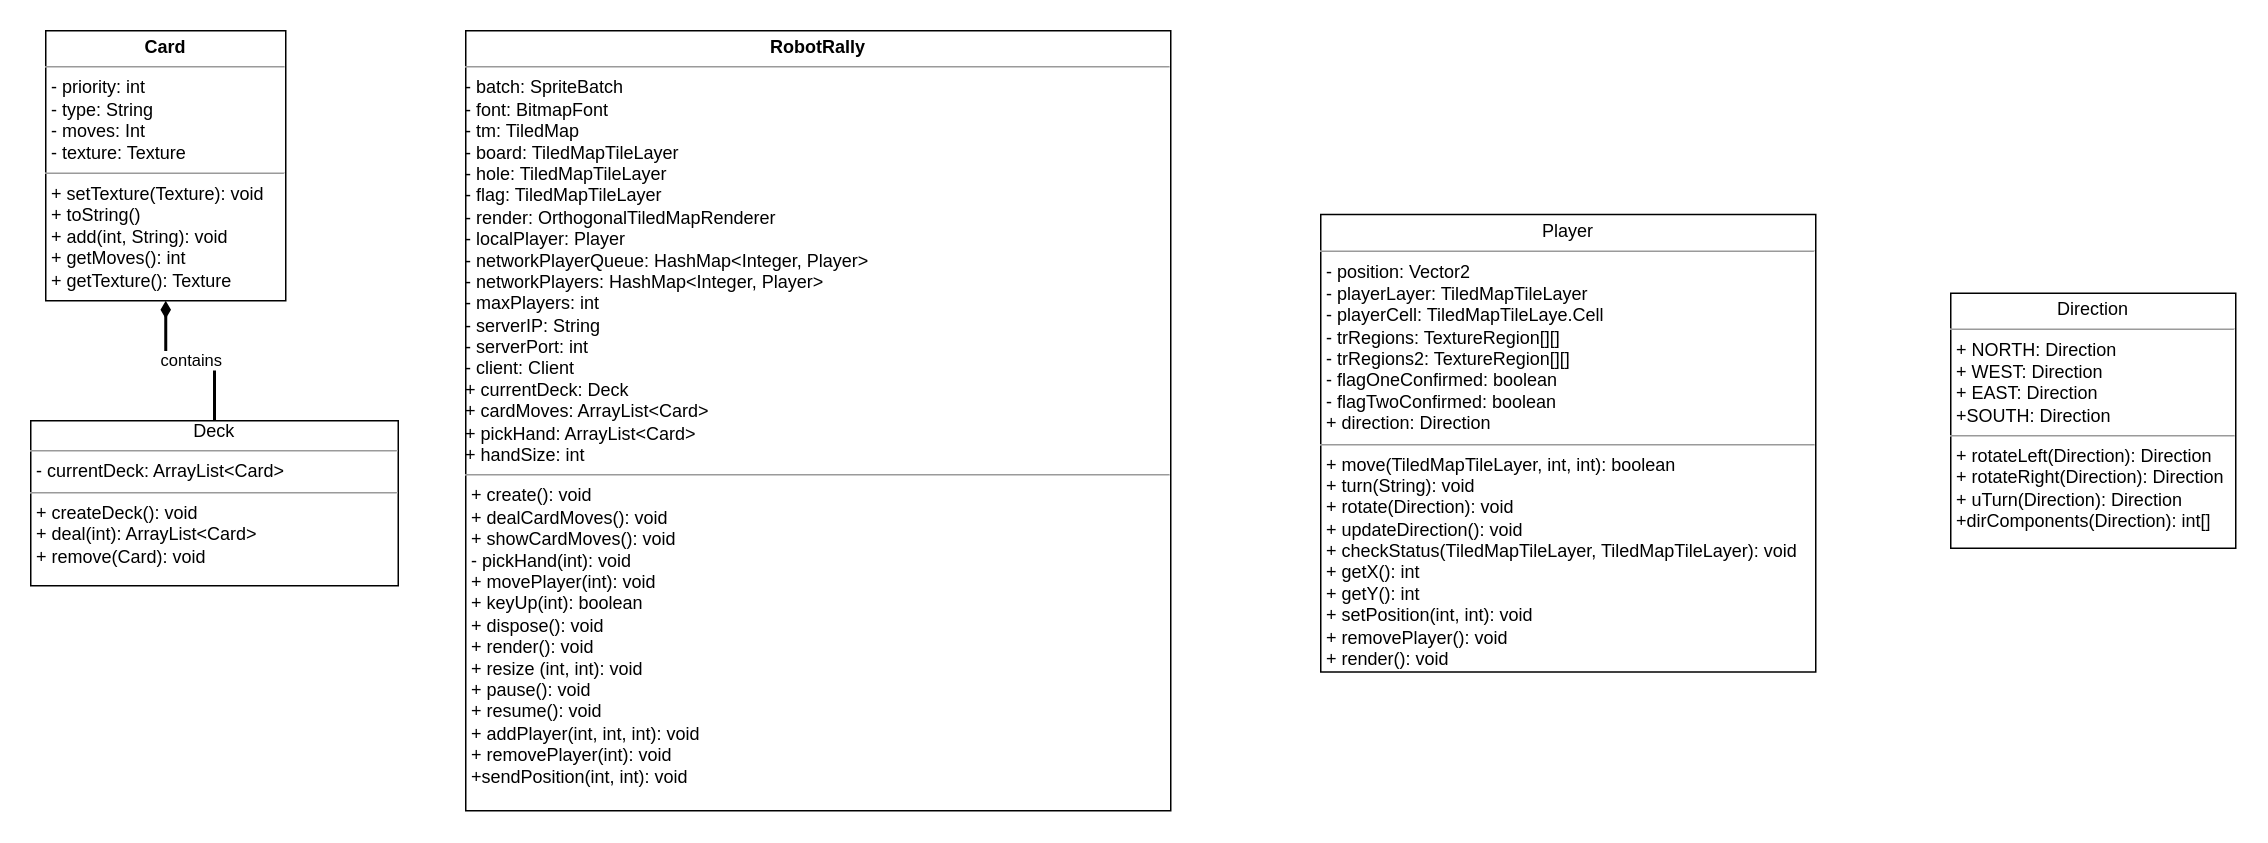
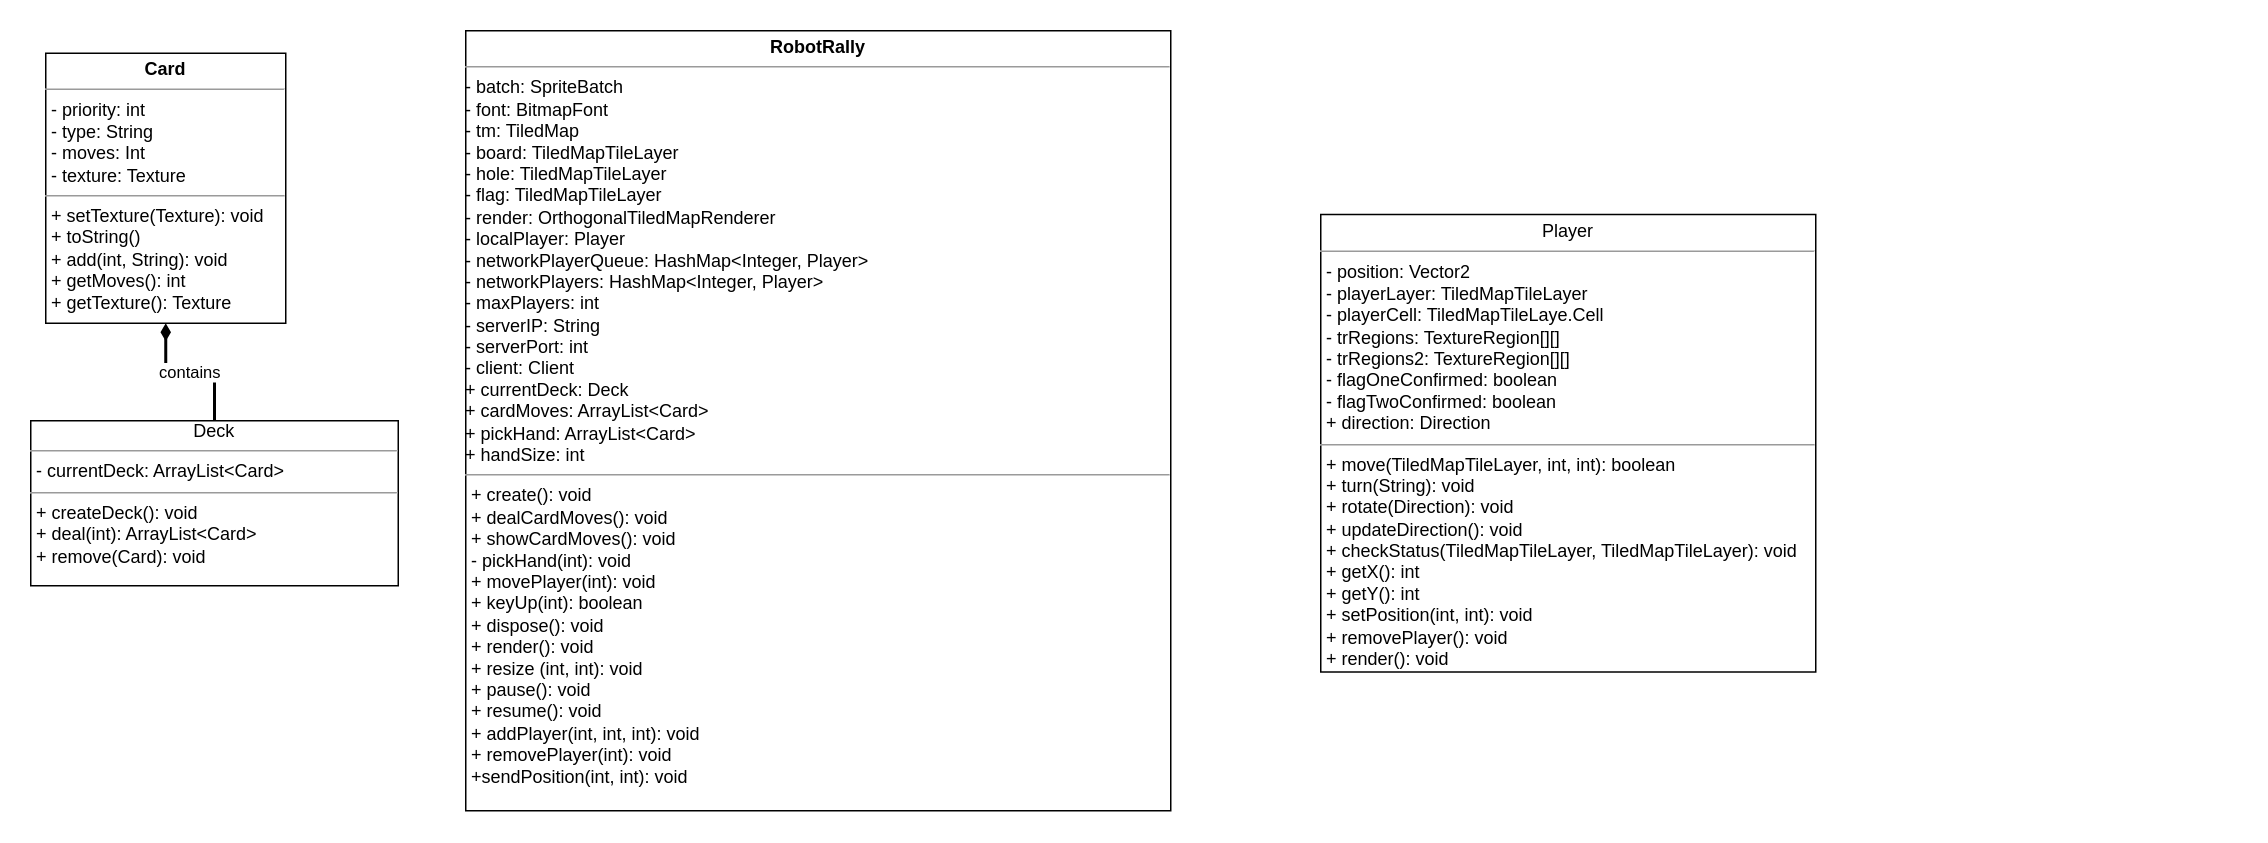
  <mxCell id="0" />
  <mxCell id="1" parent="0" />
- <mxCell id="2" value="&lt;p style=&quot;margin: 0px ; margin-top: 4px ; text-align: center&quot;&gt;&lt;b&gt;Card&lt;/b&gt;&lt;/p&gt;&lt;hr size=&quot;1&quot;&gt;&lt;p style=&quot;margin: 0px ; margin-left: 4px&quot;&gt;- priority: int&lt;/p&gt;&lt;p style=&quot;margin: 0px ; margin-left: 4px&quot;&gt;- type: String&lt;/p&gt;&lt;p style=&quot;margin: 0px ; margin-left: 4px&quot;&gt;- moves: Int&lt;/p&gt;&lt;p style=&quot;margin: 0px ; margin-left: 4px&quot;&gt;- texture: Texture&lt;br&gt;&lt;/p&gt;&lt;hr size=&quot;1&quot;&gt;&lt;p style=&quot;margin: 0px ; margin-left: 4px&quot;&gt;+ setTexture(Texture): void&lt;/p&gt;&lt;p style=&quot;margin: 0px ; margin-left: 4px&quot;&gt;+ toString()&lt;/p&gt;&lt;p style=&quot;margin: 0px ; margin-left: 4px&quot;&gt;+ add(int, String): void&lt;/p&gt;&lt;p style=&quot;margin: 0px ; margin-left: 4px&quot;&gt;+ getMoves(): int&lt;br&gt;&lt;/p&gt;&lt;p style=&quot;margin: 0px ; margin-left: 4px&quot;&gt;+ getTexture(): Texture&lt;br&gt;&lt;/p&gt;" style="verticalAlign=top;align=left;overflow=fill;fontSize=12;fontFamily=Helvetica;html=1;" vertex="1" parent="1"><mxGeometry x="30" y="20" width="160" height="180" as="geometry" /></mxCell>
+ <mxCell id="2" value="&lt;p style=&quot;margin: 0px ; margin-top: 4px ; text-align: center&quot;&gt;&lt;b&gt;Card&lt;/b&gt;&lt;/p&gt;&lt;hr size=&quot;1&quot;&gt;&lt;p style=&quot;margin: 0px ; margin-left: 4px&quot;&gt;- priority: int&lt;/p&gt;&lt;p style=&quot;margin: 0px ; margin-left: 4px&quot;&gt;- type: String&lt;/p&gt;&lt;p style=&quot;margin: 0px ; margin-left: 4px&quot;&gt;- moves: Int&lt;/p&gt;&lt;p style=&quot;margin: 0px ; margin-left: 4px&quot;&gt;- texture: Texture&lt;br&gt;&lt;/p&gt;&lt;hr size=&quot;1&quot;&gt;&lt;p style=&quot;margin: 0px ; margin-left: 4px&quot;&gt;+ setTexture(Texture): void&lt;/p&gt;&lt;p style=&quot;margin: 0px ; margin-left: 4px&quot;&gt;+ toString()&lt;/p&gt;&lt;p style=&quot;margin: 0px ; margin-left: 4px&quot;&gt;+ add(int, String): void&lt;/p&gt;&lt;p style=&quot;margin: 0px ; margin-left: 4px&quot;&gt;+ getMoves(): int&lt;br&gt;&lt;/p&gt;&lt;p style=&quot;margin: 0px ; margin-left: 4px&quot;&gt;+ getTexture(): Texture&lt;br&gt;&lt;/p&gt;" style="verticalAlign=top;align=left;overflow=fill;fontSize=12;fontFamily=Helvetica;html=1;" vertex="1" parent="1"><mxGeometry x="30" y="35" width="160" height="180" as="geometry" /></mxCell>
  <mxCell id="3" value="contains" style="edgeStyle=orthogonalEdgeStyle;rounded=0;orthogonalLoop=1;jettySize=auto;html=1;entryX=0.5;entryY=1;entryDx=0;entryDy=0;endArrow=diamondThin;endFill=1;shadow=0;verticalAlign=middle;strokeWidth=2;targetPerimeterSpacing=0;startSize=6;" edge="1" parent="1" source="4" target="2"><mxGeometry relative="1" as="geometry" /></mxCell>
  <mxCell id="4" value="&lt;div align=&quot;center&quot;&gt;Deck&lt;br&gt;&lt;/div&gt;&lt;hr size=&quot;1&quot;&gt;&lt;p style=&quot;margin: 0px ; margin-left: 4px&quot;&gt;- currentDeck: ArrayList&amp;lt;Card&amp;gt;&lt;/p&gt;&lt;hr size=&quot;1&quot;&gt;&lt;p style=&quot;margin: 0px ; margin-left: 4px&quot;&gt;+ createDeck(): void&lt;/p&gt;&lt;p style=&quot;margin: 0px ; margin-left: 4px&quot;&gt;+ deal(int): ArrayList&amp;lt;Card&amp;gt;&lt;/p&gt;&lt;p style=&quot;margin: 0px ; margin-left: 4px&quot;&gt;+ remove(Card): void&lt;br&gt;&lt;/p&gt;" style="verticalAlign=top;align=left;overflow=fill;fontSize=12;fontFamily=Helvetica;html=1;" vertex="1" parent="1"><mxGeometry x="20" y="280" width="245" height="110" as="geometry" /></mxCell>
- <mxCell id="5" value="&lt;p style=&quot;margin: 0px ; margin-top: 4px ; text-align: center&quot;&gt;Direction&lt;/p&gt;&lt;hr size=&quot;1&quot;&gt;&lt;p style=&quot;margin: 0px ; margin-left: 4px&quot;&gt;+ NORTH: Direction&lt;/p&gt;&lt;p style=&quot;margin: 0px ; margin-left: 4px&quot;&gt;+ WEST: Direction&lt;br&gt;&lt;/p&gt;&lt;p style=&quot;margin: 0px ; margin-left: 4px&quot;&gt;+ EAST: Direction&lt;br&gt;&lt;/p&gt;&lt;p style=&quot;margin: 0px ; margin-left: 4px&quot;&gt;+SOUTH: Direction&lt;br&gt;&lt;/p&gt;&lt;hr size=&quot;1&quot;&gt;&lt;p style=&quot;margin: 0px ; margin-left: 4px&quot;&gt;+ rotateLeft(Direction): Direction&lt;/p&gt;&lt;p style=&quot;margin: 0px ; margin-left: 4px&quot;&gt;+ rotateRight(Direction): Direction&lt;/p&gt;&lt;p style=&quot;margin: 0px ; margin-left: 4px&quot;&gt;+ uTurn(Direction): Direction&lt;/p&gt;&lt;p style=&quot;margin: 0px ; margin-left: 4px&quot;&gt;+dirComponents(Direction): int[]&lt;br&gt;&lt;/p&gt;" style="verticalAlign=top;align=left;overflow=fill;fontSize=12;fontFamily=Helvetica;html=1;" vertex="1" parent="1"><mxGeometry x="1300" y="195" width="190" height="170" as="geometry" /></mxCell>
  <mxCell id="6" value="&lt;p style=&quot;margin: 0px ; margin-top: 4px ; text-align: center&quot;&gt;Player&lt;/p&gt;&lt;hr size=&quot;1&quot;&gt;&lt;p style=&quot;margin: 0px ; margin-left: 4px&quot;&gt;- position: Vector2&lt;/p&gt;&lt;p style=&quot;margin: 0px ; margin-left: 4px&quot;&gt;- playerLayer: TiledMapTileLayer&lt;/p&gt;&lt;p style=&quot;margin: 0px ; margin-left: 4px&quot;&gt;- playerCell: TiledMapTileLaye.Cell&lt;/p&gt;&lt;p style=&quot;margin: 0px ; margin-left: 4px&quot;&gt;- trRegions: TextureRegion[][]&lt;/p&gt;&lt;p style=&quot;margin: 0px ; margin-left: 4px&quot;&gt;- trRegions2: TextureRegion[][]&lt;/p&gt;&lt;p style=&quot;margin: 0px ; margin-left: 4px&quot;&gt;- flagOneConfirmed: boolean&lt;/p&gt;&lt;p style=&quot;margin: 0px ; margin-left: 4px&quot;&gt;- flagTwoConfirmed: boolean&lt;/p&gt;&lt;p style=&quot;margin: 0px ; margin-left: 4px&quot;&gt;+ direction: Direction&lt;br&gt;&lt;/p&gt;&lt;hr size=&quot;1&quot;&gt;&lt;p style=&quot;margin: 0px ; margin-left: 4px&quot;&gt;+ move(TiledMapTileLayer, int, int): boolean&lt;/p&gt;&lt;p style=&quot;margin: 0px ; margin-left: 4px&quot;&gt;+ turn(String): void&lt;/p&gt;&lt;p style=&quot;margin: 0px ; margin-left: 4px&quot;&gt;+ rotate(Direction): void&lt;/p&gt;&lt;p style=&quot;margin: 0px ; margin-left: 4px&quot;&gt;+ updateDirection(): void&lt;/p&gt;&lt;p style=&quot;margin: 0px ; margin-left: 4px&quot;&gt;+ checkStatus(TiledMapTileLayer, TiledMapTileLayer): void&lt;/p&gt;&lt;p style=&quot;margin: 0px ; margin-left: 4px&quot;&gt;+ getX(): int&lt;/p&gt;&lt;p style=&quot;margin: 0px ; margin-left: 4px&quot;&gt;+ getY(): int&lt;/p&gt;&lt;p style=&quot;margin: 0px ; margin-left: 4px&quot;&gt;+ setPosition(int, int): void&lt;/p&gt;&lt;p style=&quot;margin: 0px ; margin-left: 4px&quot;&gt;+ removePlayer(): void&lt;/p&gt;&lt;p style=&quot;margin: 0px ; margin-left: 4px&quot;&gt;+ render(): void&lt;br&gt;&lt;/p&gt;" style="verticalAlign=top;align=left;overflow=fill;fontSize=12;fontFamily=Helvetica;html=1;" vertex="1" parent="1"><mxGeometry x="880" y="142.5" width="330" height="305" as="geometry" /></mxCell>
  <mxCell id="7" value="&lt;p style=&quot;margin: 0px ; margin-top: 4px ; text-align: center&quot;&gt;&lt;b&gt;RobotRally&lt;/b&gt;&lt;/p&gt;&lt;hr size=&quot;1&quot;&gt;&lt;div&gt;- batch: SpriteBatch&lt;/div&gt;&lt;div&gt;- font: BitmapFont&lt;/div&gt;&lt;div&gt;- tm: TiledMap&lt;/div&gt;&lt;div&gt;- board: TiledMapTileLayer&lt;/div&gt;&lt;div&gt;- hole: TiledMapTileLayer&lt;/div&gt;&lt;div&gt;- flag: TiledMapTileLayer&lt;/div&gt;&lt;div&gt;- render: OrthogonalTiledMapRenderer&lt;/div&gt;&lt;div&gt;- localPlayer: Player&lt;/div&gt;&lt;div&gt;- networkPlayerQueue: HashMap&amp;lt;Integer, Player&amp;gt;&lt;/div&gt;&lt;div&gt;- networkPlayers: HashMap&amp;lt;Integer, Player&amp;gt;&lt;/div&gt;&lt;div&gt;- maxPlayers: int&lt;/div&gt;&lt;div&gt;- serverIP: String&lt;/div&gt;&lt;div&gt;- serverPort: int&lt;/div&gt;&lt;div&gt;- client: Client&lt;/div&gt;&lt;div&gt;+ currentDeck: Deck&lt;/div&gt;&lt;div&gt;+ cardMoves: ArrayList&amp;lt;Card&amp;gt;&lt;/div&gt;&lt;div&gt;+ pickHand: ArrayList&amp;lt;Card&amp;gt;&lt;/div&gt;&lt;div&gt;+ handSize: int&lt;/div&gt;&lt;hr size=&quot;1&quot;&gt;&lt;p style=&quot;margin: 0px ; margin-left: 4px&quot;&gt;+ create(): void&lt;/p&gt;&lt;p style=&quot;margin: 0px ; margin-left: 4px&quot;&gt;+ dealCardMoves(): void&lt;/p&gt;&lt;p style=&quot;margin: 0px ; margin-left: 4px&quot;&gt;+ showCardMoves(): void&lt;/p&gt;&lt;p style=&quot;margin: 0px ; margin-left: 4px&quot;&gt;- pickHand(int): void&lt;/p&gt;&lt;p style=&quot;margin: 0px ; margin-left: 4px&quot;&gt;+ movePlayer(int): void&lt;/p&gt;&lt;p style=&quot;margin: 0px ; margin-left: 4px&quot;&gt;+ keyUp(int): boolean&lt;/p&gt;&lt;p style=&quot;margin: 0px ; margin-left: 4px&quot;&gt;+ dispose(): void&lt;/p&gt;&lt;p style=&quot;margin: 0px ; margin-left: 4px&quot;&gt;+ render(): void&lt;/p&gt;&lt;p style=&quot;margin: 0px ; margin-left: 4px&quot;&gt;+ resize (int, int): void&lt;/p&gt;&lt;p style=&quot;margin: 0px ; margin-left: 4px&quot;&gt;+ pause(): void&lt;/p&gt;&lt;p style=&quot;margin: 0px ; margin-left: 4px&quot;&gt;+ resume(): void&lt;/p&gt;&lt;p style=&quot;margin: 0px ; margin-left: 4px&quot;&gt;+ addPlayer(int, int, int): void&lt;/p&gt;&lt;p style=&quot;margin: 0px ; margin-left: 4px&quot;&gt;+ removePlayer(int): void&lt;/p&gt;&lt;p style=&quot;margin: 0px ; margin-left: 4px&quot;&gt;+sendPosition(int, int): void&lt;br&gt;&lt;/p&gt;" style="verticalAlign=top;align=left;overflow=fill;fontSize=12;fontFamily=Helvetica;html=1;" vertex="1" parent="1"><mxGeometry x="310" y="20" width="470" height="520" as="geometry" /></mxCell>
